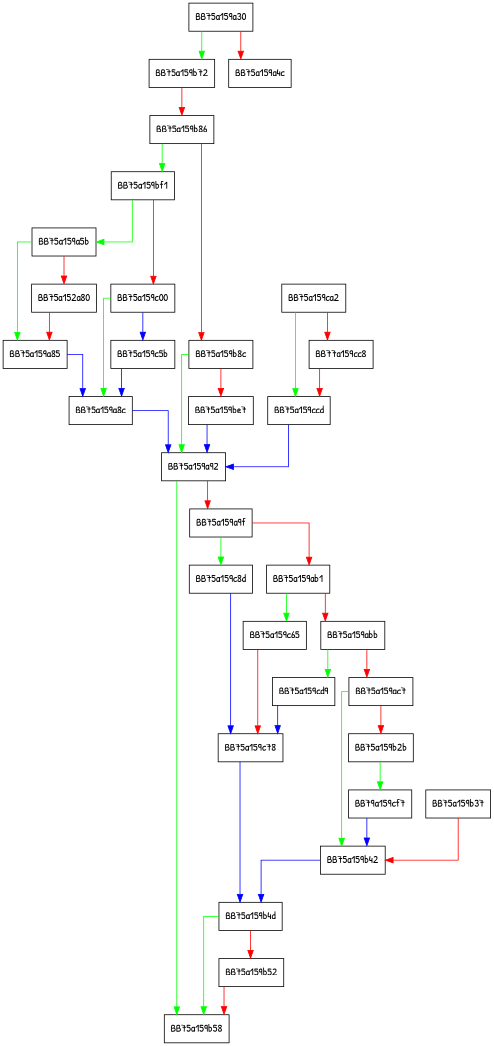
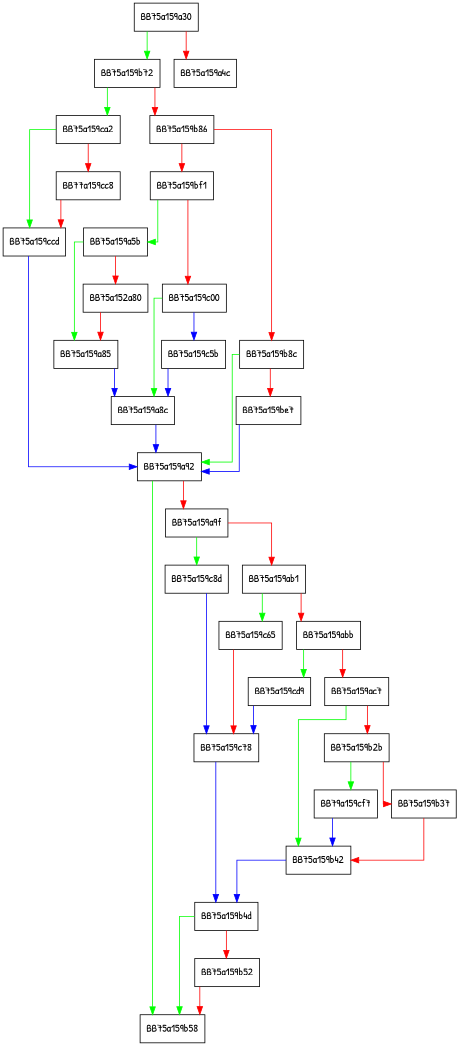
  digraph {
    fontname="Patrick Hand"
    splines=ortho
    node [fontname="Patrick Hand" shape=box]
    edge [color=red fontname="Patrick Hand"]
    n1 [label=BB75a159a30]
    BB75a159b72
    BB75a159a4c
    BB75a159ca2
    BB75a159b86
    BB75a159ccd
    n7 [label=BB77a159cc8]
    BB75a159bf1
    BB75a159b8c
    BB75a159a92
    BB75a159b58
    BB75a159a9f
    BB75a159c8d
    BB75a159ab1
    BB75a159a5b
    BB75a159a85
    n17 [label=BB75a152a80]
    BB75a159a8c
    BB75a159c78
    BB75a159c65
    BB75a159abb
    BB75a159b4d
    BB75a159cd9
    BB75a159ac7
    BB75a159b42
    BB75a159b2b
    n27 [label=BB79a159cf7]
    BB75a159b37
    BB75a159b52
    BB75a159c00
    BB75a159be7
    BB75a159c5b
    n1 -> BB75a159b72 [color=green]
    n1 -> BB75a159a4c
+   BB75a159b72 -> BB75a159ca2 [color=green]
    BB75a159b72 -> BB75a159b86
    BB75a159ca2 -> BB75a159ccd [color=green]
    BB75a159ca2 -> n7
-   BB75a159b86 -> BB75a159bf1 [color=green]
+   BB75a159b86 -> BB75a159bf1
    BB75a159b86 -> BB75a159b8c
    BB75a159ccd -> BB75a159a92 [color=blue]
    n7 -> BB75a159ccd
    BB75a159bf1 -> BB75a159a5b [color=green]
    BB75a159bf1 -> BB75a159c00
    BB75a159b8c -> BB75a159a92 [color=green]
    BB75a159b8c -> BB75a159be7
    BB75a159a92 -> BB75a159b58 [color=green]
    BB75a159a92 -> BB75a159a9f
    BB75a159a9f -> BB75a159c8d [color=green]
    BB75a159a9f -> BB75a159ab1
    BB75a159c8d -> BB75a159c78 [color=blue]
    BB75a159ab1 -> BB75a159c65 [color=green]
    BB75a159ab1 -> BB75a159abb
    BB75a159a5b -> BB75a159a85 [color=green]
    BB75a159a5b -> n17
    BB75a159a85 -> BB75a159a8c [color=blue]
    n17 -> BB75a159a85
    BB75a159a8c -> BB75a159a92 [color=blue]
    BB75a159c78 -> BB75a159b4d [color=blue]
    BB75a159c65 -> BB75a159c78
    BB75a159abb -> BB75a159cd9 [color=green]
    BB75a159abb -> BB75a159ac7
    BB75a159b4d -> BB75a159b58 [color=green]
    BB75a159b4d -> BB75a159b52
    BB75a159cd9 -> BB75a159c78 [color=blue]
    BB75a159ac7 -> BB75a159b42 [color=green]
    BB75a159ac7 -> BB75a159b2b
    BB75a159b42 -> BB75a159b4d [color=blue]
    BB75a159b2b -> n27 [color=green]
+   BB75a159b2b -> BB75a159b37
    n27 -> BB75a159b42 [color=blue]
    BB75a159b37 -> BB75a159b42
    BB75a159b52 -> BB75a159b58
    BB75a159c00 -> BB75a159a8c [color=green]
    BB75a159c00 -> BB75a159c5b [color=blue]
    BB75a159be7 -> BB75a159a92 [color=blue]
    BB75a159c5b -> BB75a159a8c [color=blue]
  }
